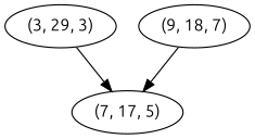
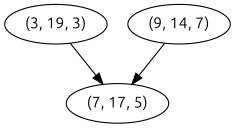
  digraph {
    fontname=Ubuntu
    node [fontname=Ubuntu]
    edge [fontname=Ubuntu]
-   "(3, 19, 3)" [label="(3, 29, 3)"]
+   "(3, 19, 3)"
    "(7, 17, 5)"
-   "(9, 14, 7)" [label="(9, 18, 7)"]
+   "(9, 14, 7)"
    "(3, 19, 3)" -> "(7, 17, 5)"
    "(9, 14, 7)" -> "(7, 17, 5)"
  }
